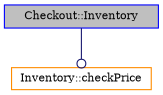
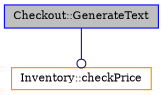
  digraph {
    rankdir=TB
    fontname="DejaVu Serif"
    node [fontname="DejaVu Serif" fontsize=10 shape=record]
-   n1 [color=blue fillcolor=grey75 fontcolor=black height=0.2 label="Checkout::Inventory" style=filled width=0.4]
+   n1 [color=blue fillcolor=grey75 fontcolor=black height=0.2 label="Checkout::GenerateText" style=filled width=0.4]
    n2 [color=darkorange height=0.2 label="Inventory::checkPrice" width=0.4]
    n1 -> n2 [color=midnightblue fontname="DejaVu Serif" fontsize=10 labelfontname=Helvetica labelfontsize=10 style=solid arrowhead=odot]
  }
